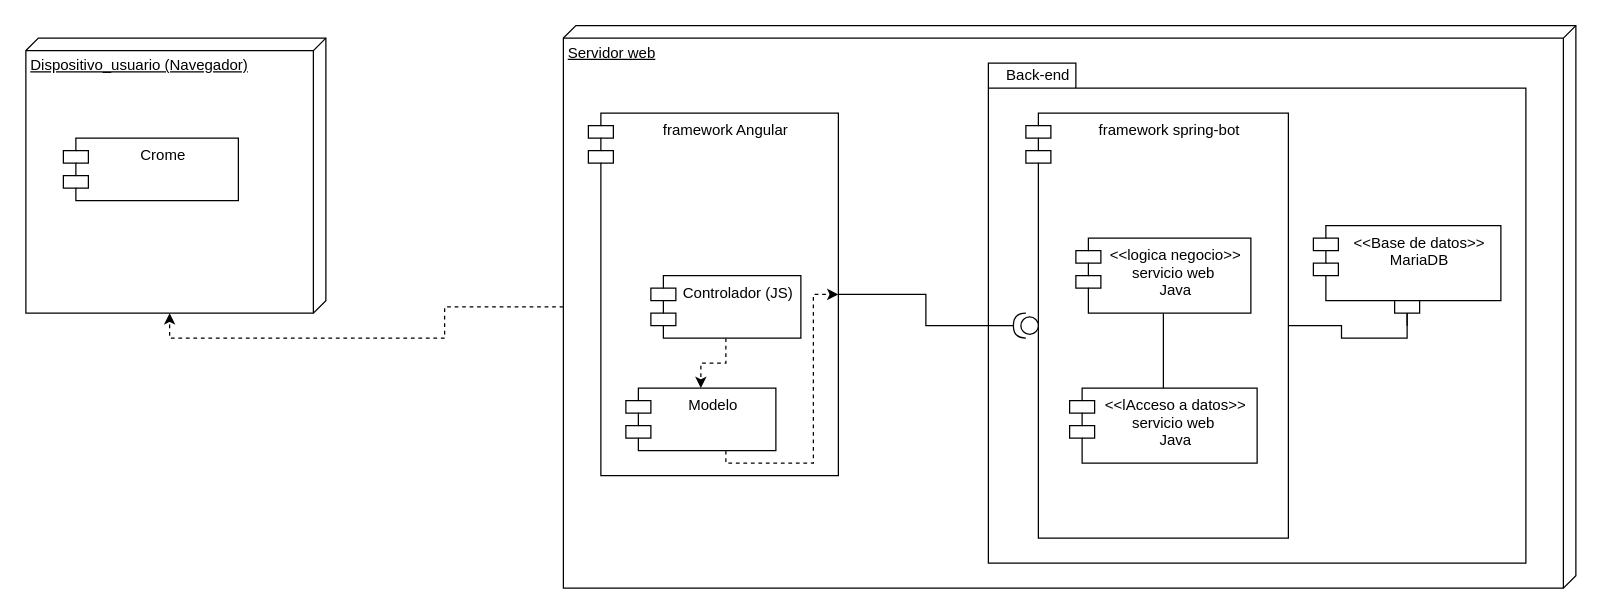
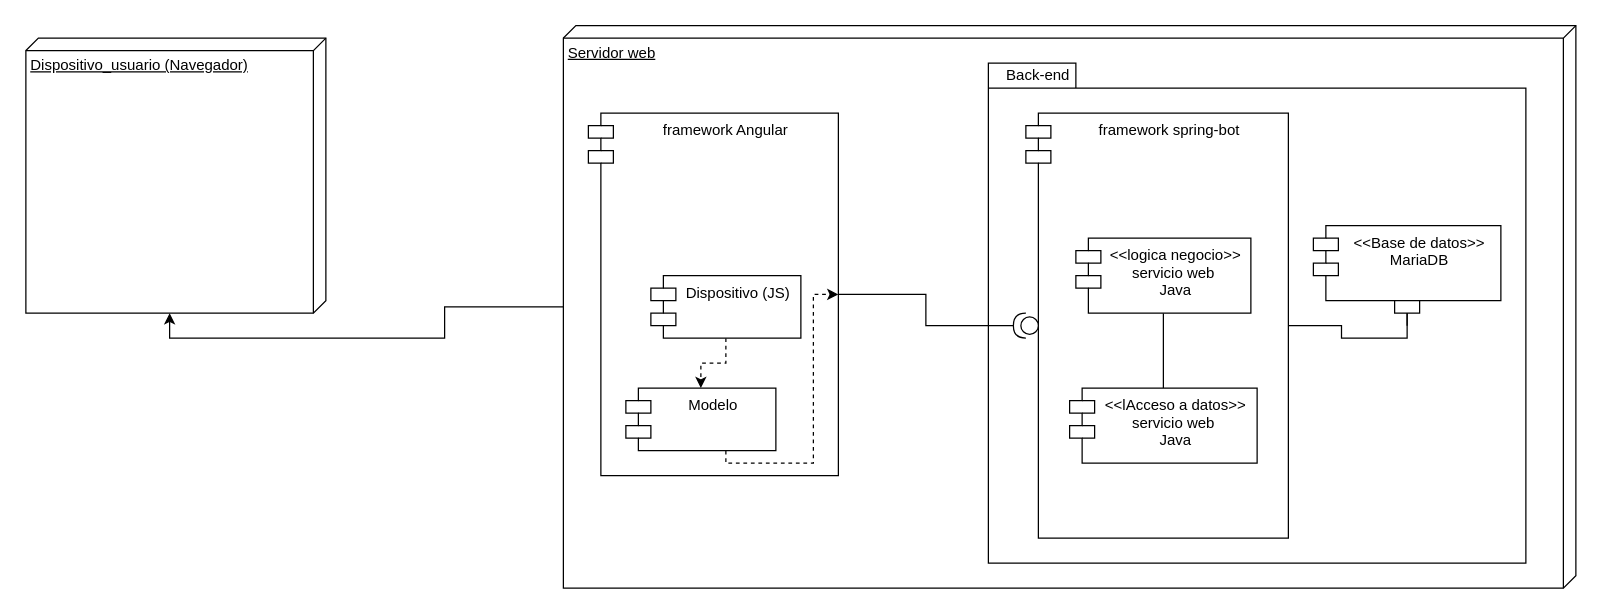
  <mxCell id="0" />
  <mxCell id="1" parent="0" />
  <mxCell id="2" value="Dispositivo_usuario (Navegador)" style="verticalAlign=top;align=left;spacingTop=8;spacingLeft=2;spacingRight=12;shape=cube;size=10;direction=south;fontStyle=4;html=1;" parent="1" vertex="1"><mxGeometry x="20" y="30" width="240" height="220" as="geometry" /></mxCell>
- <mxCell id="3" value="Crome" style="shape=module;align=left;spacingLeft=20;align=center;verticalAlign=top;" parent="1" vertex="1"><mxGeometry x="50" y="110" width="140" height="50" as="geometry" /></mxCell>
- <mxCell id="4" style="edgeStyle=orthogonalEdgeStyle;rounded=0;orthogonalLoop=1;jettySize=auto;html=1;entryX=0;entryY=0;entryDx=220;entryDy=125;entryPerimeter=0;dashed=1;" parent="1" source="5" target="2" edge="1"><mxGeometry relative="1" as="geometry" /></mxCell>
+ <mxCell id="4" style="edgeStyle=orthogonalEdgeStyle;rounded=0;orthogonalLoop=1;jettySize=auto;html=1;entryX=0;entryY=0;entryDx=220;entryDy=125;entryPerimeter=0;dashed=0;" parent="1" source="5" target="2" edge="1"><mxGeometry relative="1" as="geometry" /></mxCell>
  <mxCell id="5" value="Servidor web" style="verticalAlign=top;align=left;spacingTop=8;spacingLeft=2;spacingRight=12;shape=cube;size=10;direction=south;fontStyle=4;html=1;" parent="1" vertex="1"><mxGeometry x="450" y="20" width="810" height="450" as="geometry" /></mxCell>
  <mxCell id="6" value="framework Angular" style="shape=module;align=left;spacingLeft=20;align=center;verticalAlign=top;" parent="1" vertex="1"><mxGeometry x="470" y="90" width="200" height="290" as="geometry" /></mxCell>
  <mxCell id="7" style="edgeStyle=orthogonalEdgeStyle;rounded=0;orthogonalLoop=1;jettySize=auto;html=1;dashed=1;" parent="1" source="8" target="10" edge="1"><mxGeometry relative="1" as="geometry" /></mxCell>
- <mxCell id="8" value="Controlador (JS)" style="shape=module;align=left;spacingLeft=20;align=center;verticalAlign=top;" parent="1" vertex="1"><mxGeometry x="520" y="220" width="120" height="50" as="geometry" /></mxCell>
+ <mxCell id="8" value="Dispositivo (JS)" style="shape=module;align=left;spacingLeft=20;align=center;verticalAlign=top;" parent="1" vertex="1"><mxGeometry x="520" y="220" width="120" height="50" as="geometry" /></mxCell>
  <mxCell id="9" style="edgeStyle=orthogonalEdgeStyle;rounded=0;orthogonalLoop=1;jettySize=auto;html=1;entryX=1;entryY=0.5;entryDx=0;entryDy=0;dashed=1;" parent="1" source="10" target="6" edge="1"><mxGeometry relative="1" as="geometry"><Array as="points"><mxPoint x="580" y="370" /><mxPoint x="650" y="370" /><mxPoint x="650" y="235" /></Array></mxGeometry></mxCell>
  <mxCell id="10" value="Modelo" style="shape=module;align=left;spacingLeft=20;align=center;verticalAlign=top;" parent="1" vertex="1"><mxGeometry x="500" y="310" width="120" height="50" as="geometry" /></mxCell>
  <mxCell id="11" value="" style="shape=folder;fontStyle=1;spacingTop=10;tabWidth=70;tabHeight=20;tabPosition=left;html=1;" parent="1" vertex="1"><mxGeometry x="790" y="50" width="430" height="400" as="geometry" /></mxCell>
  <mxCell id="12" value="Back-end" style="text;html=1;strokeColor=none;fillColor=none;align=center;verticalAlign=middle;whiteSpace=wrap;rounded=0;" parent="1" vertex="1"><mxGeometry x="790" y="50" width="80" height="20" as="geometry" /></mxCell>
  <mxCell id="13" style="edgeStyle=orthogonalEdgeStyle;rounded=0;orthogonalLoop=1;jettySize=auto;html=1;entryX=0.5;entryY=1;entryDx=0;entryDy=0;endArrow=none;endFill=0;" edge="1" parent="1" source="21" target="18"><mxGeometry relative="1" as="geometry" /></mxCell>
  <mxCell id="14" value="framework spring-bot" style="shape=module;align=left;spacingLeft=20;align=center;verticalAlign=top;" parent="1" vertex="1"><mxGeometry x="820" y="90" width="210" height="340" as="geometry" /></mxCell>
  <mxCell id="15" style="edgeStyle=orthogonalEdgeStyle;rounded=0;orthogonalLoop=1;jettySize=auto;html=1;endArrow=none;endFill=0;" edge="1" parent="1" source="16" target="17"><mxGeometry relative="1" as="geometry" /></mxCell>
  <mxCell id="16" value="&lt;&lt;logica negocio&gt;&gt;&#10;servicio web &#10;Java&#10;" style="shape=module;align=left;spacingLeft=20;align=center;verticalAlign=top;" parent="1" vertex="1"><mxGeometry x="860" y="190" width="140" height="60" as="geometry" /></mxCell>
  <mxCell id="17" value="&lt;&lt;lAcceso a datos&gt;&gt;&#10;servicio web &#10;Java&#10;" style="shape=module;align=left;spacingLeft=20;align=center;verticalAlign=top;" parent="1" vertex="1"><mxGeometry x="855" y="310" width="150" height="60" as="geometry" /></mxCell>
  <mxCell id="18" value="&lt;&lt;Base de datos&gt;&gt;&#10;MariaDB" style="shape=module;align=left;spacingLeft=20;align=center;verticalAlign=top;" parent="1" vertex="1"><mxGeometry x="1050" y="180" width="150" height="60" as="geometry" /></mxCell>
  <mxCell id="19" style="edgeStyle=orthogonalEdgeStyle;rounded=0;orthogonalLoop=1;jettySize=auto;html=1;entryX=1;entryY=0.5;entryDx=0;entryDy=0;entryPerimeter=0;endArrow=none;endFill=0;" edge="1" parent="1" source="6" target="20"><mxGeometry relative="1" as="geometry"><mxPoint x="770" y="270" as="targetPoint" /></mxGeometry></mxCell>
  <mxCell id="20" value="" style="shape=providedRequiredInterface;html=1;verticalLabelPosition=bottom;rotation=-180;" vertex="1" parent="1"><mxGeometry x="810" y="250" width="20" height="20" as="geometry" /></mxCell>
  <mxCell id="21" value="" style="rounded=0;whiteSpace=wrap;html=1;" vertex="1" parent="1"><mxGeometry x="1115" y="240" width="20" height="10" as="geometry" /></mxCell>
  <mxCell id="22" style="edgeStyle=orthogonalEdgeStyle;rounded=0;orthogonalLoop=1;jettySize=auto;html=1;entryX=0.5;entryY=1;entryDx=0;entryDy=0;endArrow=none;endFill=0;" edge="1" parent="1" source="14" target="21"><mxGeometry relative="1" as="geometry"><mxPoint x="1030" y="260" as="sourcePoint" /><mxPoint x="1125" y="240" as="targetPoint" /></mxGeometry></mxCell>
